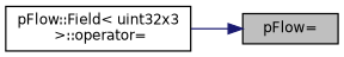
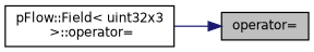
  digraph {
    rankdir=RL
    node [color=black fontname=Helvetica fontsize=10 shape=record style=filled]
-   n1 [fillcolor=grey75 fontcolor=black height=0.2 label="pFlow=" width=0.4]
+   n1 [fillcolor=grey75 fontcolor=black height=0.2 label="operator=" width=0.4]
    n2 [fillcolor=white height=0.2 label="pFlow::Field\< uint32x3\l \>::operator=" width=0.4]
    n1 -> n2 [color=midnightblue dir=back fontname=Helvetica fontsize=10 labelfontname=Helvetica labelfontsize=10 style=solid]
  }
